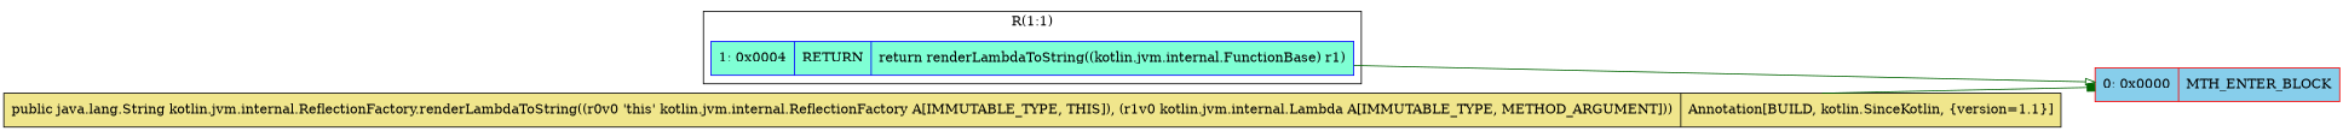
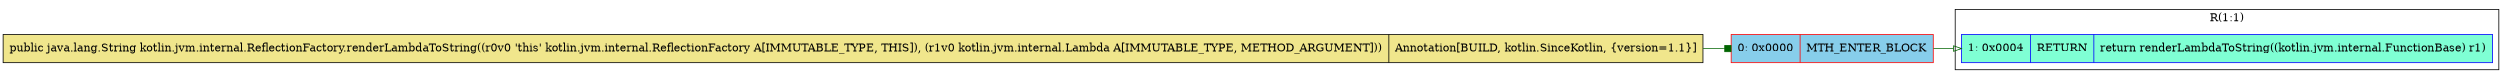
  digraph {
    rankdir=LR
    node [shape=record style=filled]
    edge [color=darkgreen]
    n1 [color=blue label="{1\:\ 0x0004|RETURN\l|return renderLambdaToString((kotlin.jvm.internal.FunctionBase) r1)\l}" fillcolor=aquamarine]
    n2 [color=red label="{0\:\ 0x0000|MTH_ENTER_BLOCK\l}" fillcolor=skyblue]
    n3 [label="{public java.lang.String kotlin.jvm.internal.ReflectionFactory.renderLambdaToString((r0v0 'this' kotlin.jvm.internal.ReflectionFactory A[IMMUTABLE_TYPE, THIS]), (r1v0 kotlin.jvm.internal.Lambda A[IMMUTABLE_TYPE, METHOD_ARGUMENT]))  | Annotation[BUILD, kotlin.SinceKotlin, \{version=1.1\}]\l}" fillcolor=khaki]
    subgraph cluster_1 {
      label="R(1:1)"
      n1
    }
-   n1 -> n2 [arrowhead=onormal]
+   n2 -> n1 [arrowhead=onormal]
    n3 -> n2 [arrowhead=box]
  }
